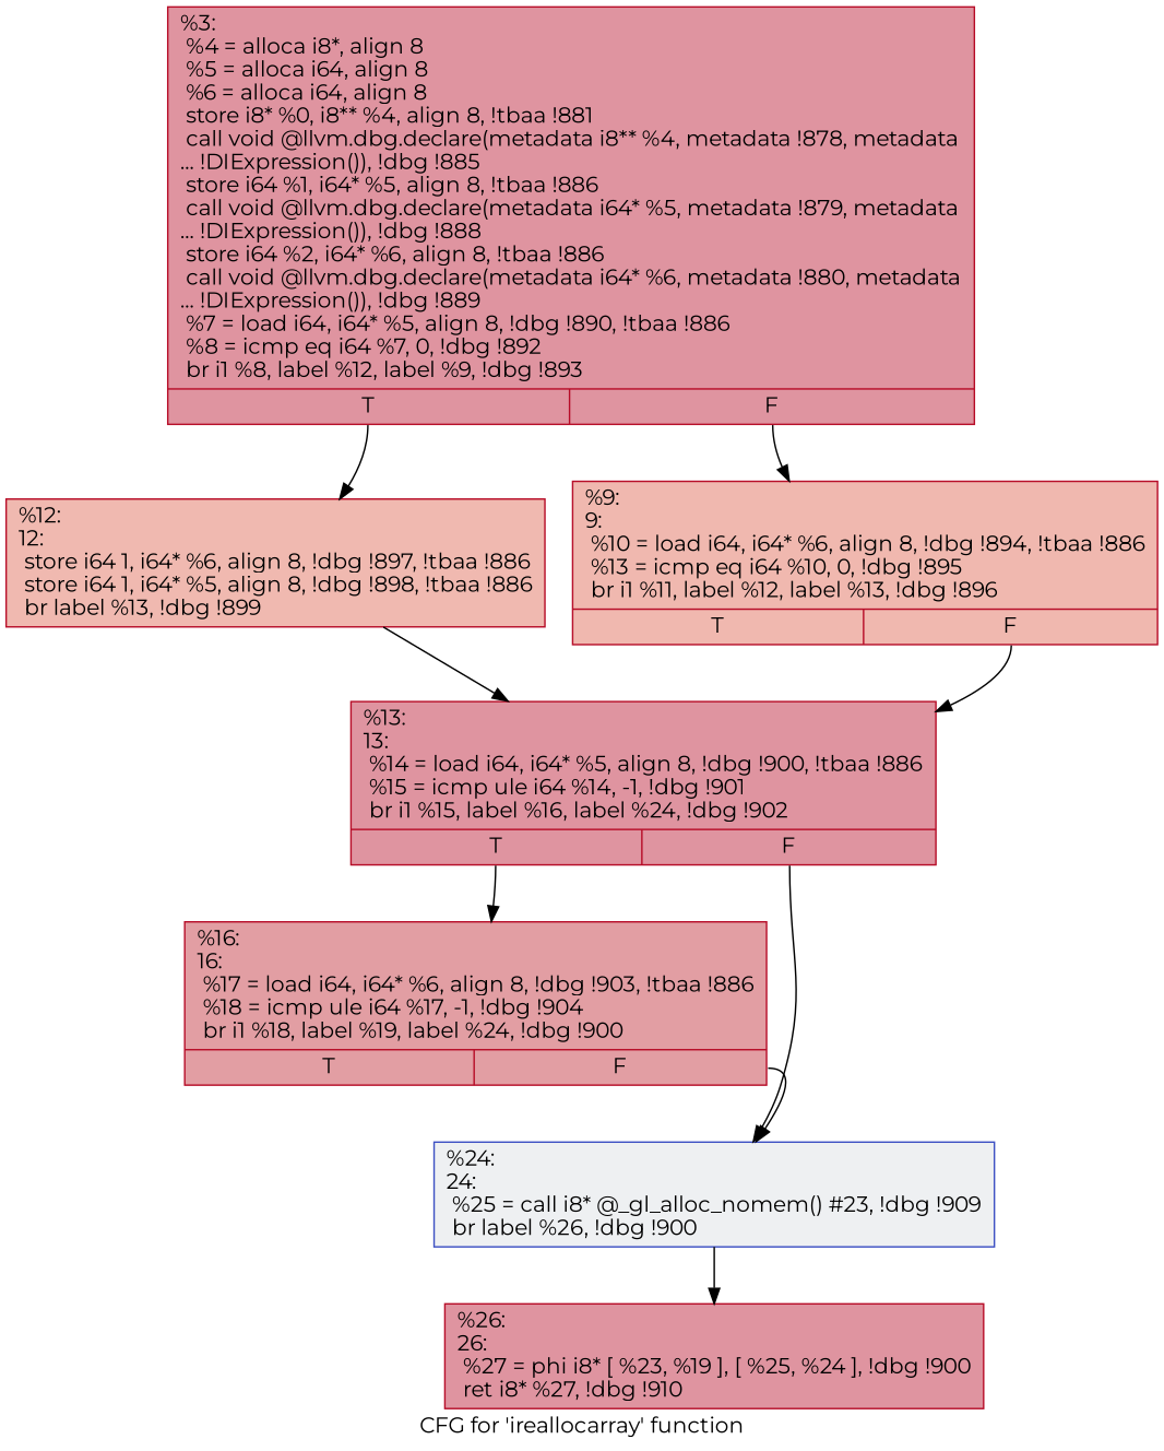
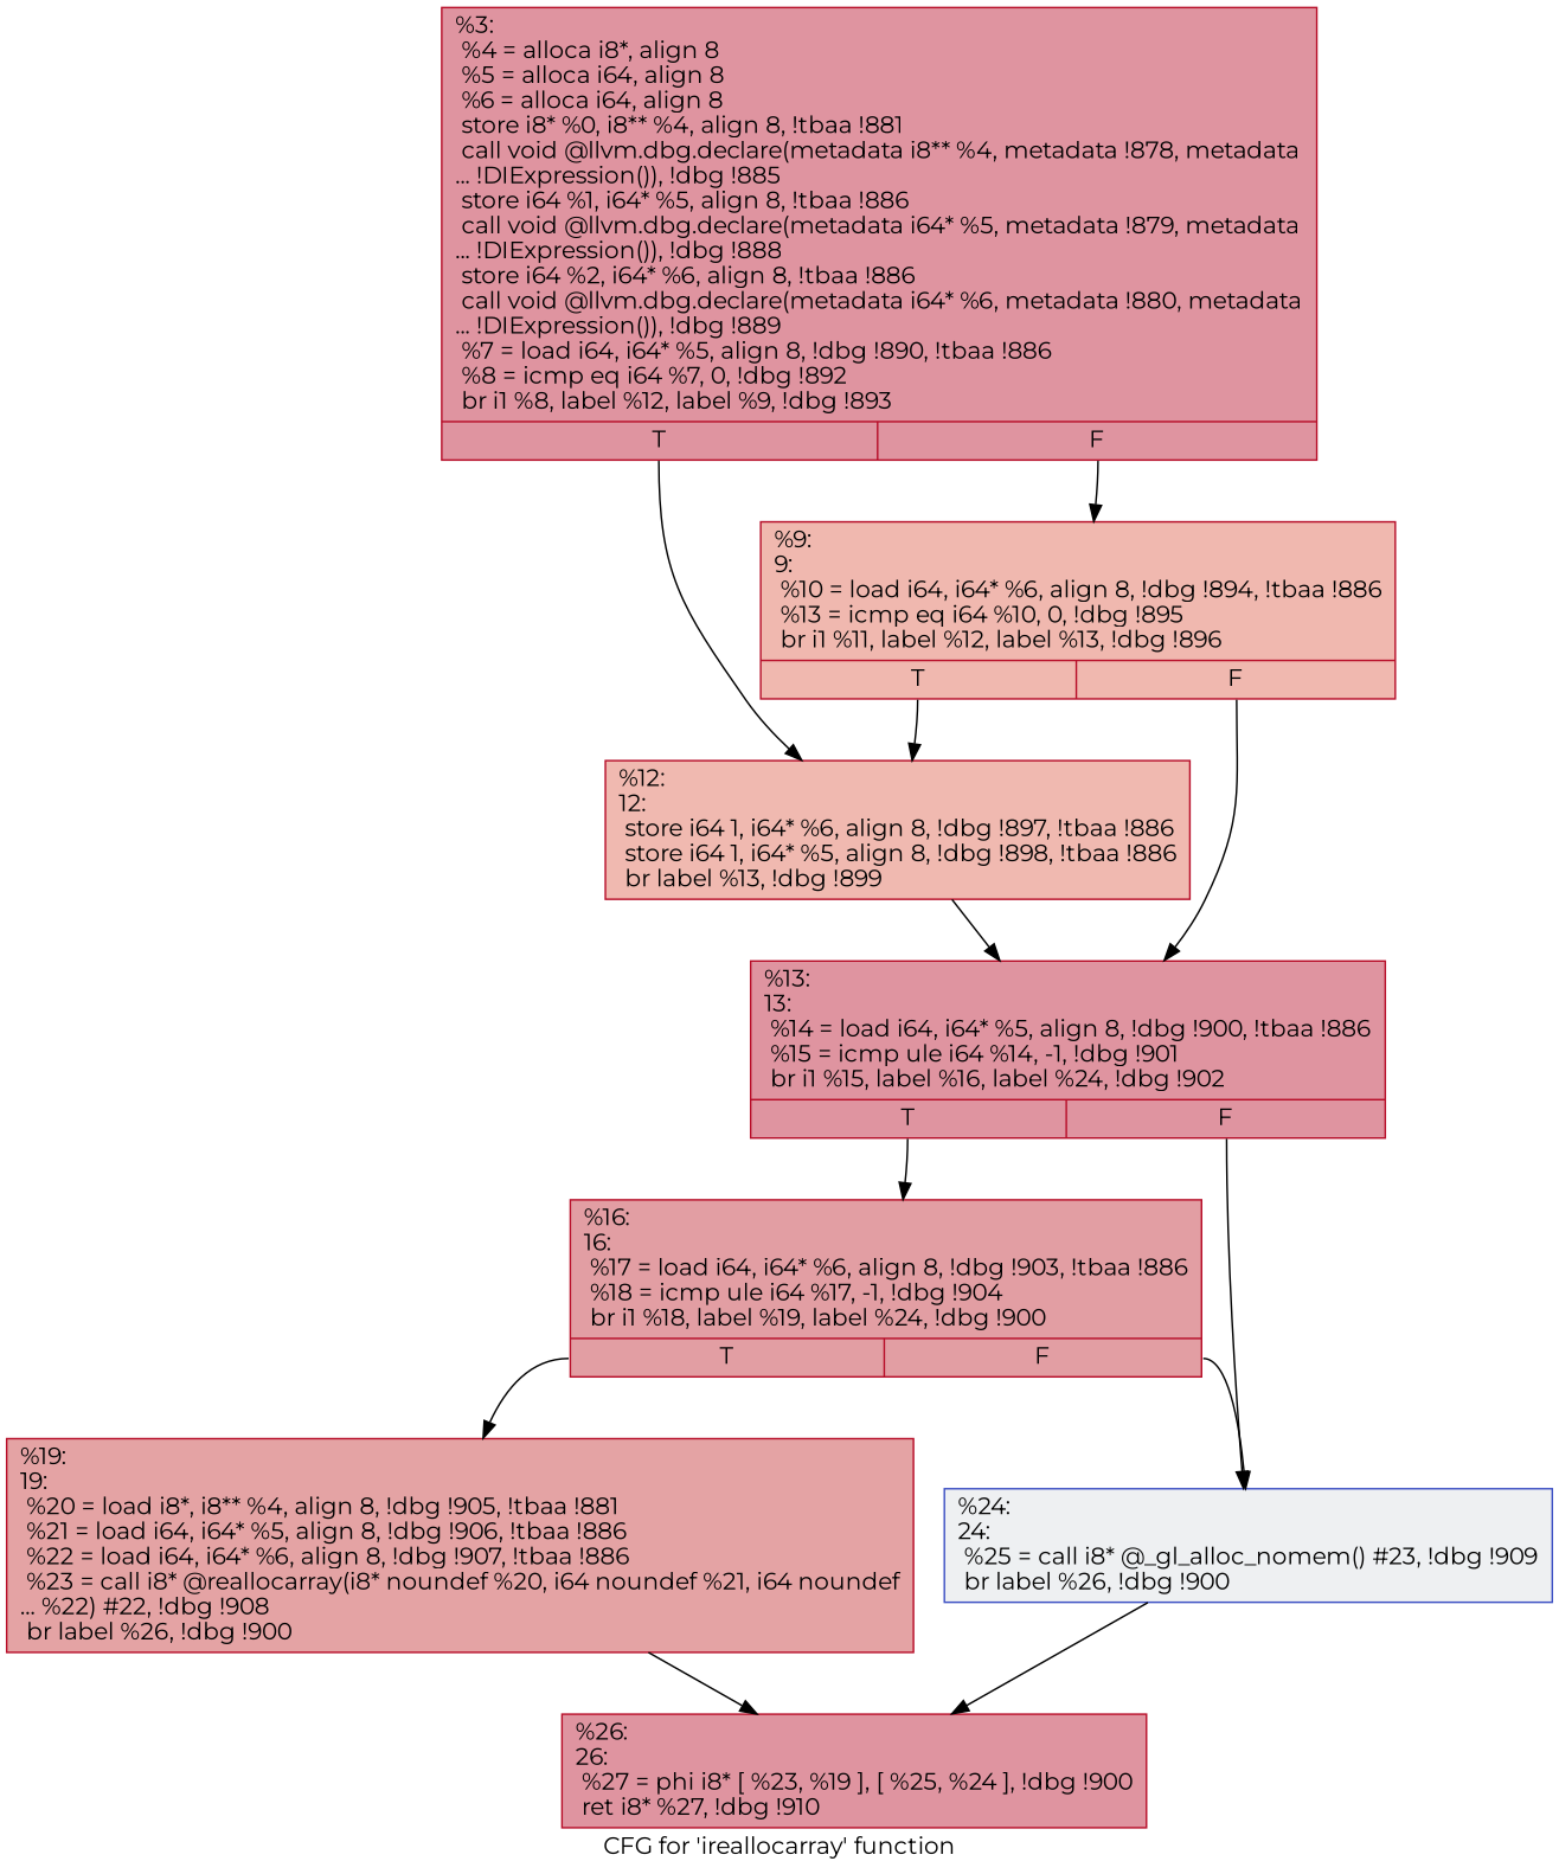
  digraph {
    fontname=Montserrat
    label="CFG for 'ireallocarray' function"
    node [color="#b70d28ff" fillcolor="#b70d2870" fontname=Montserrat shape=record style=filled]
    edge [fontname=Montserrat tailport=s0]
    n1 [label="{%3:\l  %4 = alloca i8*, align 8\l  %5 = alloca i64, align 8\l  %6 = alloca i64, align 8\l  store i8* %0, i8** %4, align 8, !tbaa !881\l  call void @llvm.dbg.declare(metadata i8** %4, metadata !878, metadata\l... !DIExpression()), !dbg !885\l  store i64 %1, i64* %5, align 8, !tbaa !886\l  call void @llvm.dbg.declare(metadata i64* %5, metadata !879, metadata\l... !DIExpression()), !dbg !888\l  store i64 %2, i64* %6, align 8, !tbaa !886\l  call void @llvm.dbg.declare(metadata i64* %6, metadata !880, metadata\l... !DIExpression()), !dbg !889\l  %7 = load i64, i64* %5, align 8, !dbg !890, !tbaa !886\l  %8 = icmp eq i64 %7, 0, !dbg !892\l  br i1 %8, label %12, label %9, !dbg !893\l|{<s0>T|<s1>F}}"]
    n2 [fillcolor="#de614d70" label="{%12:\l12:                                               \l  store i64 1, i64* %6, align 8, !dbg !897, !tbaa !886\l  store i64 1, i64* %5, align 8, !dbg !898, !tbaa !886\l  br label %13, !dbg !899\l}"]
    n3 [fillcolor="#dc5d4a70" label="{%9:\l9:                                                \l  %10 = load i64, i64* %6, align 8, !dbg !894, !tbaa !886\l  %13 = icmp eq i64 %10, 0, !dbg !895\l  br i1 %11, label %12, label %13, !dbg !896\l|{<s0>T|<s1>F}}"]
    n4 [label="{%13:\l13:                                               \l  %14 = load i64, i64* %5, align 8, !dbg !900, !tbaa !886\l  %15 = icmp ule i64 %14, -1, !dbg !901\l  br i1 %15, label %16, label %24, !dbg !902\l|{<s0>T|<s1>F}}"]
    n5 [fillcolor="#be242e70" label="{%16:\l16:                                               \l  %17 = load i64, i64* %6, align 8, !dbg !903, !tbaa !886\l  %18 = icmp ule i64 %17, -1, !dbg !904\l  br i1 %18, label %19, label %24, !dbg !900\l|{<s0>T|<s1>F}}"]
    n6 [color="#3d50c3ff" fillcolor="#d9dce170" label="{%24:\l24:                                               \l  %25 = call i8* @_gl_alloc_nomem() #23, !dbg !909\l  br label %26, !dbg !900\l}"]
+   n7 [fillcolor="#c32e3170" label="{%19:\l19:                                               \l  %20 = load i8*, i8** %4, align 8, !dbg !905, !tbaa !881\l  %21 = load i64, i64* %5, align 8, !dbg !906, !tbaa !886\l  %22 = load i64, i64* %6, align 8, !dbg !907, !tbaa !886\l  %23 = call i8* @reallocarray(i8* noundef %20, i64 noundef %21, i64 noundef\l... %22) #22, !dbg !908\l  br label %26, !dbg !900\l}"]
    n8 [label="{%26:\l26:                                               \l  %27 = phi i8* [ %23, %19 ], [ %25, %24 ], !dbg !900\l  ret i8* %27, !dbg !910\l}"]
    n1 -> n2
    n1 -> n3 [tailport=s1]
    n2 -> n4
+   n3 -> n2
    n3 -> n4 [tailport=s1]
    n4 -> n5
    n4 -> n6 [tailport=s1]
    n5 -> n6 [tailport=s1]
+   n5 -> n7
    n6 -> n8
+   n7 -> n8
  }
